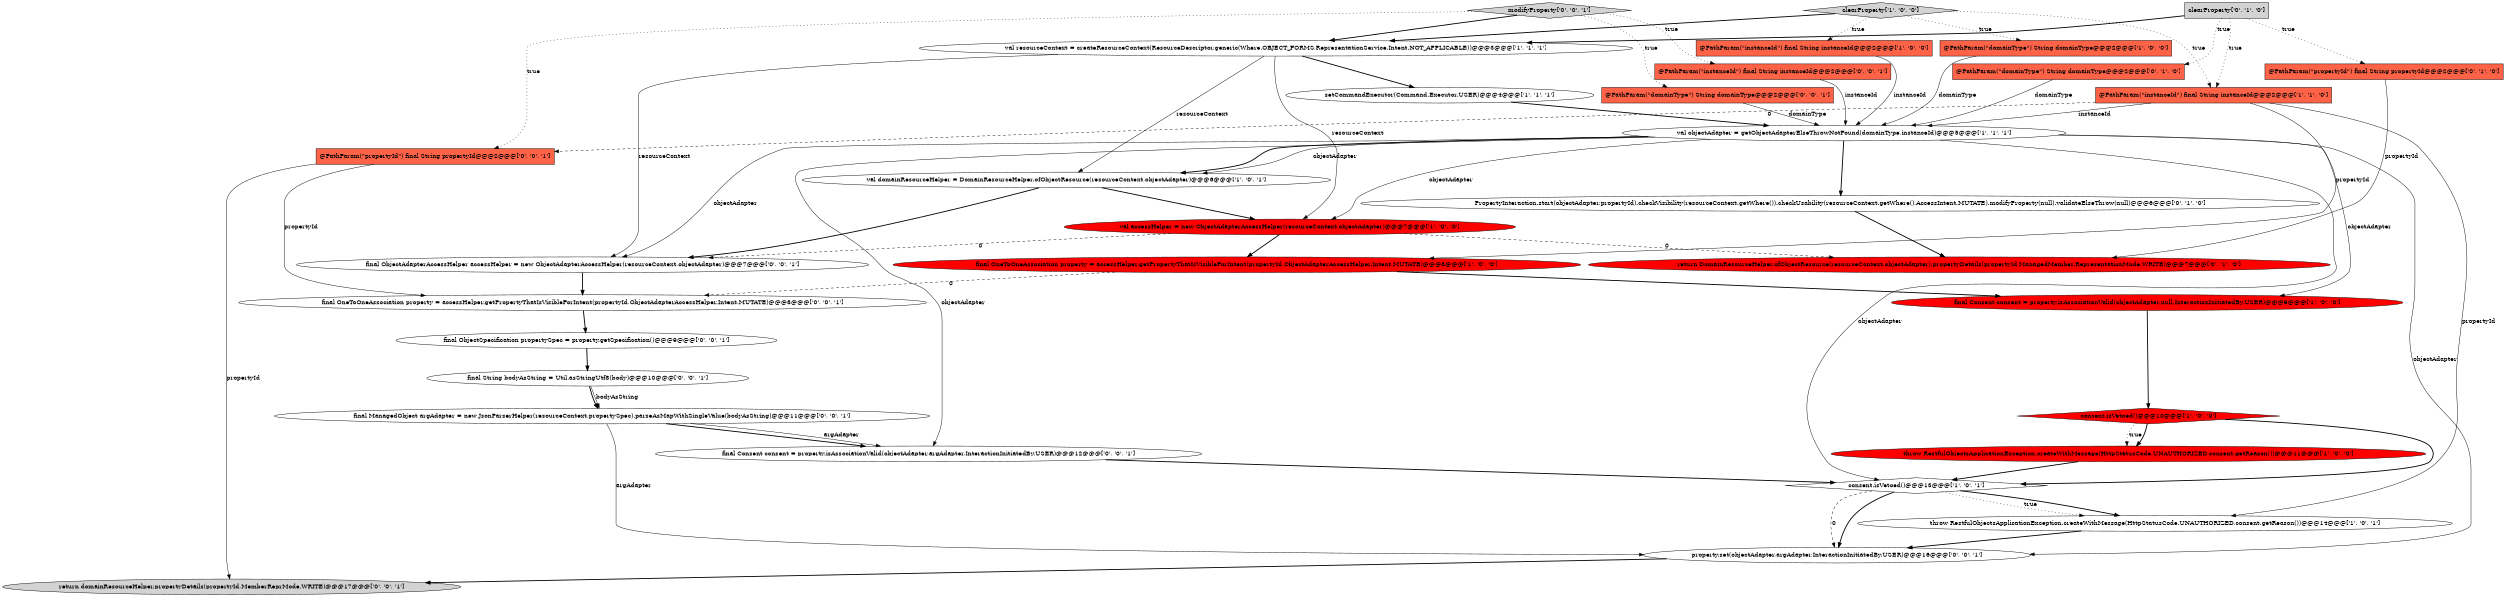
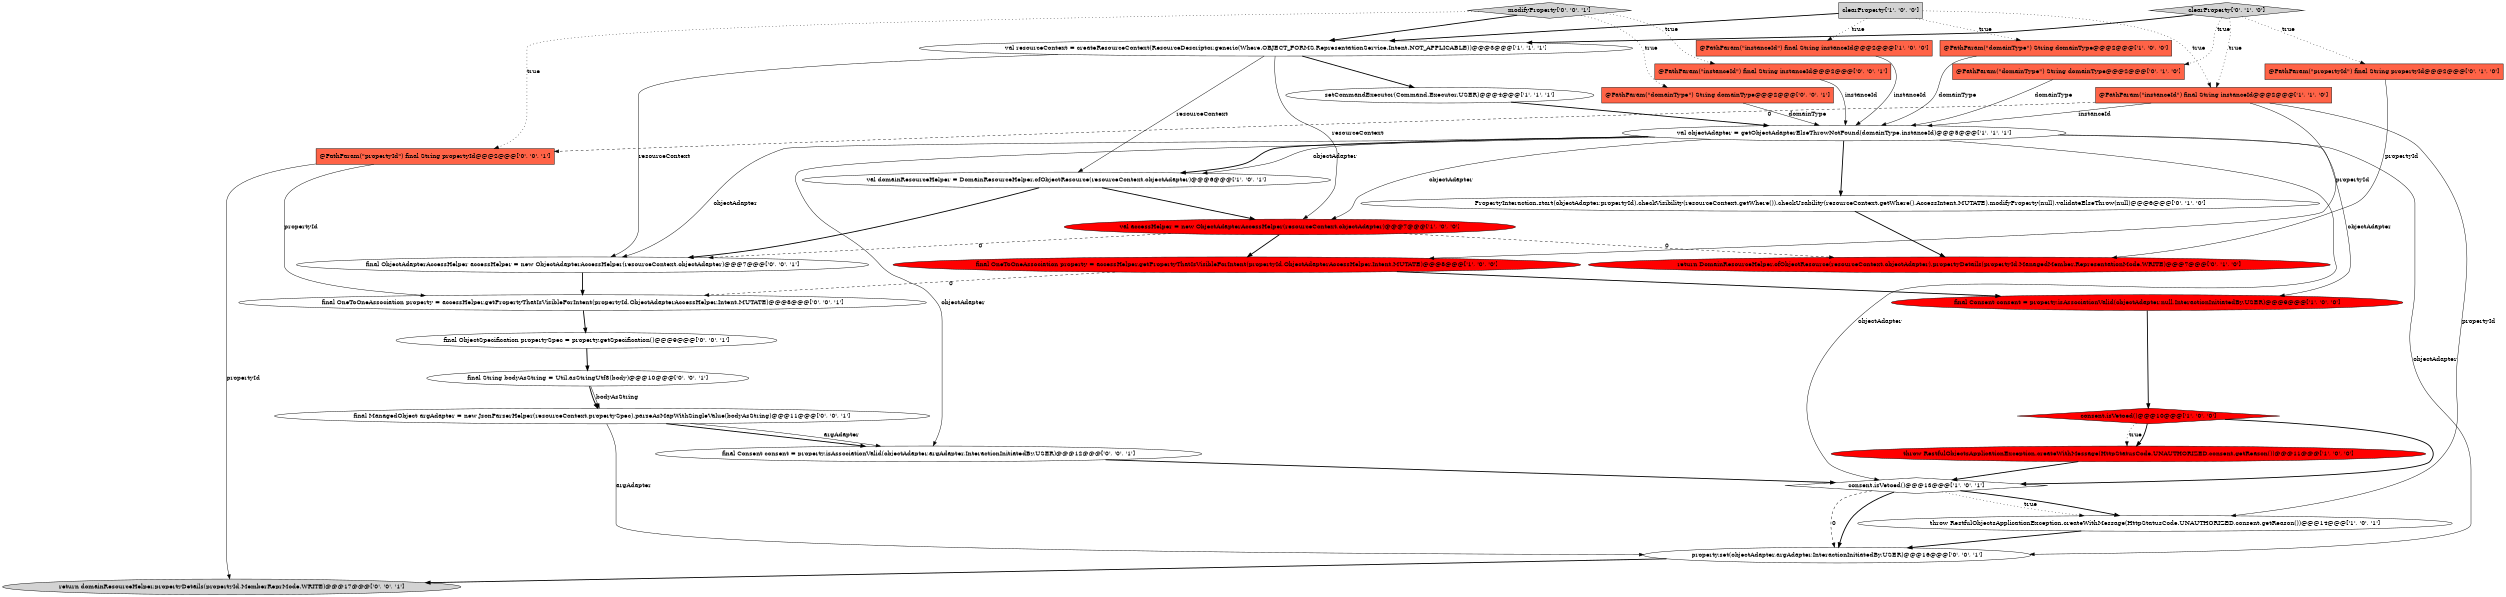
  digraph {
    node [fillcolor=white shape=ellipse style=filled]
    edge [style=bold]
-   n1 [fillcolor=lightgray label="clearProperty['1', '0', '0']" shape=diamond]
+   n1 [fillcolor=lightgray label="clearProperty['1', '0', '0']" shape=box]
    n2 [fillcolor=tomato label="@PathParam(\"instanceId\") final String instanceId@@@2@@@['1', '1', '0']" shape=box]
    n3 [fillcolor=tomato label="@PathParam(\"instanceId\") final String instanceId@@@2@@@['1', '0', '0']" shape=box]
    n4 [fillcolor=tomato label="@PathParam(\"domainType\") String domainType@@@2@@@['1', '0', '0']" shape=box]
    n5 [label="val resourceContext = createResourceContext(ResourceDescriptor.generic(Where.OBJECT_FORMS,RepresentationService.Intent.NOT_APPLICABLE))@@@3@@@['1', '1', '1']"]
    n6 [label="val objectAdapter = getObjectAdapterElseThrowNotFound(domainType,instanceId)@@@5@@@['1', '1', '1']"]
    n7 [fillcolor=tomato label="@PathParam(\"propertyId\") final String propertyId@@@2@@@['0', '0', '1']" shape=box]
    n8 [fillcolor=red label="final OneToOneAssociation property = accessHelper.getPropertyThatIsVisibleForIntent(propertyId,ObjectAdapterAccessHelper.Intent.MUTATE)@@@8@@@['1', '0', '0']"]
    n9 [label="throw RestfulObjectsApplicationException.createWithMessage(HttpStatusCode.UNAUTHORIZED,consent.getReason())@@@14@@@['1', '0', '1']"]
    n10 [label="final ObjectAdapterAccessHelper accessHelper = new ObjectAdapterAccessHelper(resourceContext,objectAdapter)@@@7@@@['0', '0', '1']"]
    n11 [fillcolor=red label="val accessHelper = new ObjectAdapterAccessHelper(resourceContext,objectAdapter)@@@7@@@['1', '0', '0']"]
    n12 [label="setCommandExecutor(Command.Executor.USER)@@@4@@@['1', '1', '1']"]
    n13 [label="val domainResourceHelper = DomainResourceHelper.ofObjectResource(resourceContext,objectAdapter)@@@6@@@['1', '0', '1']"]
    n14 [fillcolor=tomato label="@PathParam(\"domainType\") String domainType@@@2@@@['0', '1', '0']" shape=box]
    n15 [label="PropertyInteraction.start(objectAdapter,propertyId).checkVisibility(resourceContext.getWhere()).checkUsability(resourceContext.getWhere(),AccessIntent.MUTATE).modifyProperty(null).validateElseThrow(null)@@@6@@@['0', '1', '0']"]
    n16 [label="consent.isVetoed()@@@13@@@['1', '0', '1']" shape=diamond]
    n17 [label="final Consent consent = property.isAssociationValid(objectAdapter,argAdapter,InteractionInitiatedBy.USER)@@@12@@@['0', '0', '1']"]
    n18 [label="property.set(objectAdapter,argAdapter,InteractionInitiatedBy.USER)@@@16@@@['0', '0', '1']"]
    n19 [fillcolor=red label="final Consent consent = property.isAssociationValid(objectAdapter,null,InteractionInitiatedBy.USER)@@@9@@@['1', '0', '0']"]
-   n20 [fillcolor=lightgray label="clearProperty['0', '1', '0']" shape=box]
+   n20 [fillcolor=lightgray label="clearProperty['0', '1', '0']" shape=diamond]
    n21 [fillcolor=tomato label="@PathParam(\"propertyId\") final String propertyId@@@2@@@['0', '1', '0']" shape=box]
    n22 [fillcolor=red label="return DomainResourceHelper.ofObjectResource(resourceContext,objectAdapter).propertyDetails(propertyId,ManagedMember.RepresentationMode.WRITE)@@@7@@@['0', '1', '0']"]
    n23 [label="final OneToOneAssociation property = accessHelper.getPropertyThatIsVisibleForIntent(propertyId,ObjectAdapterAccessHelper.Intent.MUTATE)@@@8@@@['0', '0', '1']"]
    n24 [fillcolor=lightgray label="return domainResourceHelper.propertyDetails(propertyId,MemberReprMode.WRITE)@@@17@@@['0', '0', '1']"]
    n25 [label="final ObjectSpecification propertySpec = property.getSpecification()@@@9@@@['0', '0', '1']"]
    n26 [label="final String bodyAsString = Util.asStringUtf8(body)@@@10@@@['0', '0', '1']"]
    n27 [fillcolor=lightgray label="modifyProperty['0', '0', '1']" shape=diamond]
    n28 [fillcolor=tomato label="@PathParam(\"instanceId\") final String instanceId@@@2@@@['0', '0', '1']" shape=box]
    n29 [fillcolor=tomato label="@PathParam(\"domainType\") String domainType@@@2@@@['0', '0', '1']" shape=box]
    n30 [fillcolor=red label="consent.isVetoed()@@@10@@@['1', '0', '0']" shape=diamond]
    n31 [fillcolor=red label="throw RestfulObjectsApplicationException.createWithMessage(HttpStatusCode.UNAUTHORIZED,consent.getReason())@@@11@@@['1', '0', '0']"]
    n32 [label="final ManagedObject argAdapter = new JsonParserHelper(resourceContext,propertySpec).parseAsMapWithSingleValue(bodyAsString)@@@11@@@['0', '0', '1']"]
    n1 -> n2 [label=true style=dotted]
    n1 -> n3 [label=true style=dotted]
    n1 -> n4 [label=true style=dotted]
    n1 -> n5
    n2 -> n6 [label=instanceId style=solid]
    n2 -> n7 [label=0 style=dashed]
    n2 -> n8 [label=propertyId style=solid]
    n2 -> n9 [label=propertyId style=solid]
    n3 -> n6 [label=instanceId style=solid]
    n4 -> n6 [label=domainType style=solid]
    n5 -> n10 [label=resourceContext style=solid]
    n5 -> n11 [label=resourceContext style=solid]
    n5 -> n12
    n5 -> n13 [label=resourceContext style=solid]
    n6 -> n10 [label=objectAdapter style=solid]
    n6 -> n11 [label=objectAdapter style=solid]
    n6 -> n13
    n6 -> n13 [label=objectAdapter style=solid]
    n6 -> n15
    n6 -> n16 [label=objectAdapter style=solid]
    n6 -> n17 [label=objectAdapter style=solid]
    n6 -> n18 [label=objectAdapter style=solid]
    n6 -> n19 [label=objectAdapter style=solid]
    n7 -> n23 [label=propertyId style=solid]
    n7 -> n24 [label=propertyId style=solid]
    n8 -> n19
    n8 -> n23 [label=0 style=dashed]
    n9 -> n18
    n10 -> n23
    n11 -> n8
    n11 -> n10 [label=0 style=dashed]
    n11 -> n22 [label=0 style=dashed]
    n12 -> n6
    n13 -> n10
    n13 -> n11
    n14 -> n6 [label=domainType style=solid]
    n15 -> n22
    n16 -> n9
    n16 -> n9 [label=true style=dotted]
    n16 -> n18 [label=0 style=dashed]
    n16 -> n18
    n17 -> n16
    n18 -> n24
    n19 -> n30
    n20 -> n2 [label=true style=dotted]
    n20 -> n5
    n20 -> n14 [label=true style=dotted]
    n20 -> n21 [label=true style=dotted]
    n21 -> n22 [label=propertyId style=solid]
    n23 -> n25
    n25 -> n26
    n26 -> n32
    n26 -> n32 [label=bodyAsString style=solid]
    n27 -> n5
    n27 -> n7 [label=true style=dotted]
    n27 -> n28 [label=true style=dotted]
    n27 -> n29 [label=true style=dotted]
    n28 -> n6 [label=instanceId style=solid]
    n29 -> n6 [label=domainType style=solid]
    n30 -> n16
    n30 -> n31 [label=true style=dotted]
    n30 -> n31
    n31 -> n16
    n32 -> n17
    n32 -> n17 [label=argAdapter style=solid]
    n32 -> n18 [label=argAdapter style=solid]
  }
